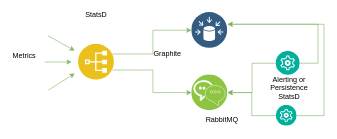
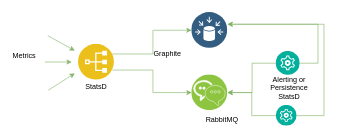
  <mxCell id="0" />
  <mxCell id="1" parent="0" />
  <mxCell id="2" style="edgeStyle=orthogonalEdgeStyle;rounded=0;orthogonalLoop=1;jettySize=auto;html=1;exitX=0;exitY=0.5;exitDx=0;exitDy=0;entryX=1;entryY=0.5;entryDx=0;entryDy=0;fillColor=#d5e8d4;strokeColor=#82b366;" parent="1" source="4" target="5" edge="1"><mxGeometry relative="1" as="geometry" /></mxCell>
  <mxCell id="3" style="edgeStyle=orthogonalEdgeStyle;rounded=0;orthogonalLoop=1;jettySize=auto;html=1;exitX=1;exitY=0.5;exitDx=0;exitDy=0;fillColor=#d5e8d4;strokeColor=#82b366;" parent="1" edge="1" source="4"><mxGeometry relative="1" as="geometry"><mxPoint x="379" y="40" as="targetPoint" /><mxPoint x="509" y="200" as="sourcePoint" /><Array as="points"><mxPoint x="540" y="193" /><mxPoint x="540" y="40" /></Array></mxGeometry></mxCell>
  <mxCell id="4" value="" style="aspect=fixed;perimeter=ellipsePerimeter;html=1;align=center;shadow=0;dashed=0;fontColor=#4277BB;labelBackgroundColor=#ffffff;fontSize=12;spacingTop=3;image;image=img/lib/ibm/management/management.svg;" parent="1" vertex="1"><mxGeometry x="460" y="175" width="35" height="35" as="geometry" /></mxCell>
  <mxCell id="5" value="" style="aspect=fixed;perimeter=ellipsePerimeter;html=1;align=center;shadow=0;dashed=0;fontColor=#4277BB;labelBackgroundColor=#ffffff;fontSize=12;spacingTop=3;image;image=img/lib/ibm/infrastructure/enterprise_messaging.svg;" parent="1" vertex="1"><mxGeometry x="319" y="124" width="60" height="60" as="geometry" /></mxCell>
  <mxCell id="6" value="" style="aspect=fixed;perimeter=ellipsePerimeter;html=1;align=center;shadow=0;dashed=0;fontColor=#4277BB;labelBackgroundColor=#ffffff;fontSize=12;spacingTop=3;image;image=img/lib/ibm/data/data_sources.svg;" parent="1" vertex="1"><mxGeometry x="319" y="20" width="60" height="60" as="geometry" /></mxCell>
  <mxCell id="7" style="edgeStyle=orthogonalEdgeStyle;rounded=0;orthogonalLoop=1;jettySize=auto;html=1;exitX=1;exitY=0.25;exitDx=0;exitDy=0;entryX=0;entryY=0.5;entryDx=0;entryDy=0;fillColor=#d5e8d4;strokeColor=#82b366;" parent="1" source="9" target="6" edge="1"><mxGeometry relative="1" as="geometry" /></mxCell>
  <mxCell id="8" style="edgeStyle=orthogonalEdgeStyle;rounded=0;orthogonalLoop=1;jettySize=auto;html=1;exitX=1;exitY=0.75;exitDx=0;exitDy=0;entryX=0;entryY=0.5;entryDx=0;entryDy=0;fillColor=#d5e8d4;strokeColor=#82b366;" parent="1" source="9" target="5" edge="1"><mxGeometry relative="1" as="geometry" /></mxCell>
  <mxCell id="9" value="" style="aspect=fixed;perimeter=ellipsePerimeter;html=1;align=center;shadow=0;dashed=0;fontColor=#4277BB;labelBackgroundColor=#ffffff;fontSize=12;spacingTop=3;image;image=img/lib/ibm/applications/index.svg;imageBackground=none;" parent="1" vertex="1"><mxGeometry x="130" y="73" width="60" height="60" as="geometry" /></mxCell>
  <mxCell id="10" style="edgeStyle=orthogonalEdgeStyle;rounded=0;orthogonalLoop=1;jettySize=auto;html=1;exitX=0;exitY=0.75;exitDx=0;exitDy=0;entryX=1;entryY=0.5;entryDx=0;entryDy=0;fillColor=#d5e8d4;strokeColor=#82b366;" parent="1" source="12" target="5" edge="1"><mxGeometry relative="1" as="geometry"><Array as="points"><mxPoint x="462" y="105" /><mxPoint x="420" y="105" /><mxPoint x="420" y="154" /></Array></mxGeometry></mxCell>
  <mxCell id="11" style="edgeStyle=orthogonalEdgeStyle;rounded=0;orthogonalLoop=1;jettySize=auto;html=1;fillColor=#d5e8d4;strokeColor=#82b366;" parent="1" edge="1"><mxGeometry relative="1" as="geometry"><mxPoint x="379" y="40" as="targetPoint" /><mxPoint x="493" y="105" as="sourcePoint" /><Array as="points"><mxPoint x="530" y="105" /><mxPoint x="530" y="40" /></Array></mxGeometry></mxCell>
  <mxCell id="12" value="" style="aspect=fixed;perimeter=ellipsePerimeter;html=1;align=center;shadow=0;dashed=0;fontColor=#4277BB;labelBackgroundColor=#ffffff;fontSize=12;spacingTop=3;image;image=img/lib/ibm/management/management.svg;" parent="1" vertex="1"><mxGeometry x="460" y="85" width="40" height="40" as="geometry" /></mxCell>
- <mxCell id="13" value="StatsD" style="text;html=1;strokeColor=none;fillColor=none;align=center;verticalAlign=middle;whiteSpace=wrap;rounded=0;strokeWidth=1;fontStyle=0" parent="1" vertex="1"><mxGeometry x="140" y="14" width="40" height="20" as="geometry" /></mxCell>
+ <mxCell id="13" value="StatsD" style="text;html=1;strokeColor=none;fillColor=none;align=center;verticalAlign=middle;whiteSpace=wrap;rounded=0;strokeWidth=1;fontStyle=0" parent="1" vertex="1"><mxGeometry x="140" y="134" width="40" height="20" as="geometry" /></mxCell>
  <mxCell id="14" value="Graphite" style="text;html=1;strokeColor=none;fillColor=none;align=center;verticalAlign=middle;whiteSpace=wrap;rounded=0;" parent="1" vertex="1"><mxGeometry x="259" y="80" width="40" height="20" as="geometry" /></mxCell>
  <mxCell id="15" value="RabbitMQ" style="text;html=1;strokeColor=none;fillColor=none;align=center;verticalAlign=middle;whiteSpace=wrap;rounded=0;" parent="1" vertex="1"><mxGeometry x="350" y="190" width="40" height="20" as="geometry" /></mxCell>
  <mxCell id="16" value="Alerting or Persistence&lt;br&gt;StatsD" style="text;html=1;strokeColor=none;fillColor=none;align=center;verticalAlign=middle;whiteSpace=wrap;rounded=0;" parent="1" vertex="1"><mxGeometry x="462" y="137" width="40" height="20" as="geometry" /></mxCell>
  <mxCell id="17" value="" style="endArrow=classic;html=1;fillColor=#d5e8d4;strokeColor=#82b366;" edge="1" parent="1"><mxGeometry width="50" height="50" relative="1" as="geometry"><mxPoint x="80" y="150" as="sourcePoint" /><mxPoint x="124" y="122" as="targetPoint" /></mxGeometry></mxCell>
  <mxCell id="18" value="" style="endArrow=classic;html=1;fillColor=#d5e8d4;strokeColor=#82b366;" edge="1" parent="1"><mxGeometry width="50" height="50" relative="1" as="geometry"><mxPoint x="79" y="59" as="sourcePoint" /><mxPoint x="124" y="84" as="targetPoint" /></mxGeometry></mxCell>
  <mxCell id="19" value="" style="endArrow=classic;html=1;fillColor=#d5e8d4;strokeColor=#82b366;" edge="1" parent="1"><mxGeometry width="50" height="50" relative="1" as="geometry"><mxPoint x="74" y="103" as="sourcePoint" /><mxPoint x="119" y="103" as="targetPoint" /></mxGeometry></mxCell>
  <mxCell id="20" value="Metrics" style="text;html=1;strokeColor=none;fillColor=none;align=center;verticalAlign=middle;whiteSpace=wrap;rounded=0;" vertex="1" parent="1"><mxGeometry x="20" y="83" width="40" height="20" as="geometry" /></mxCell>
